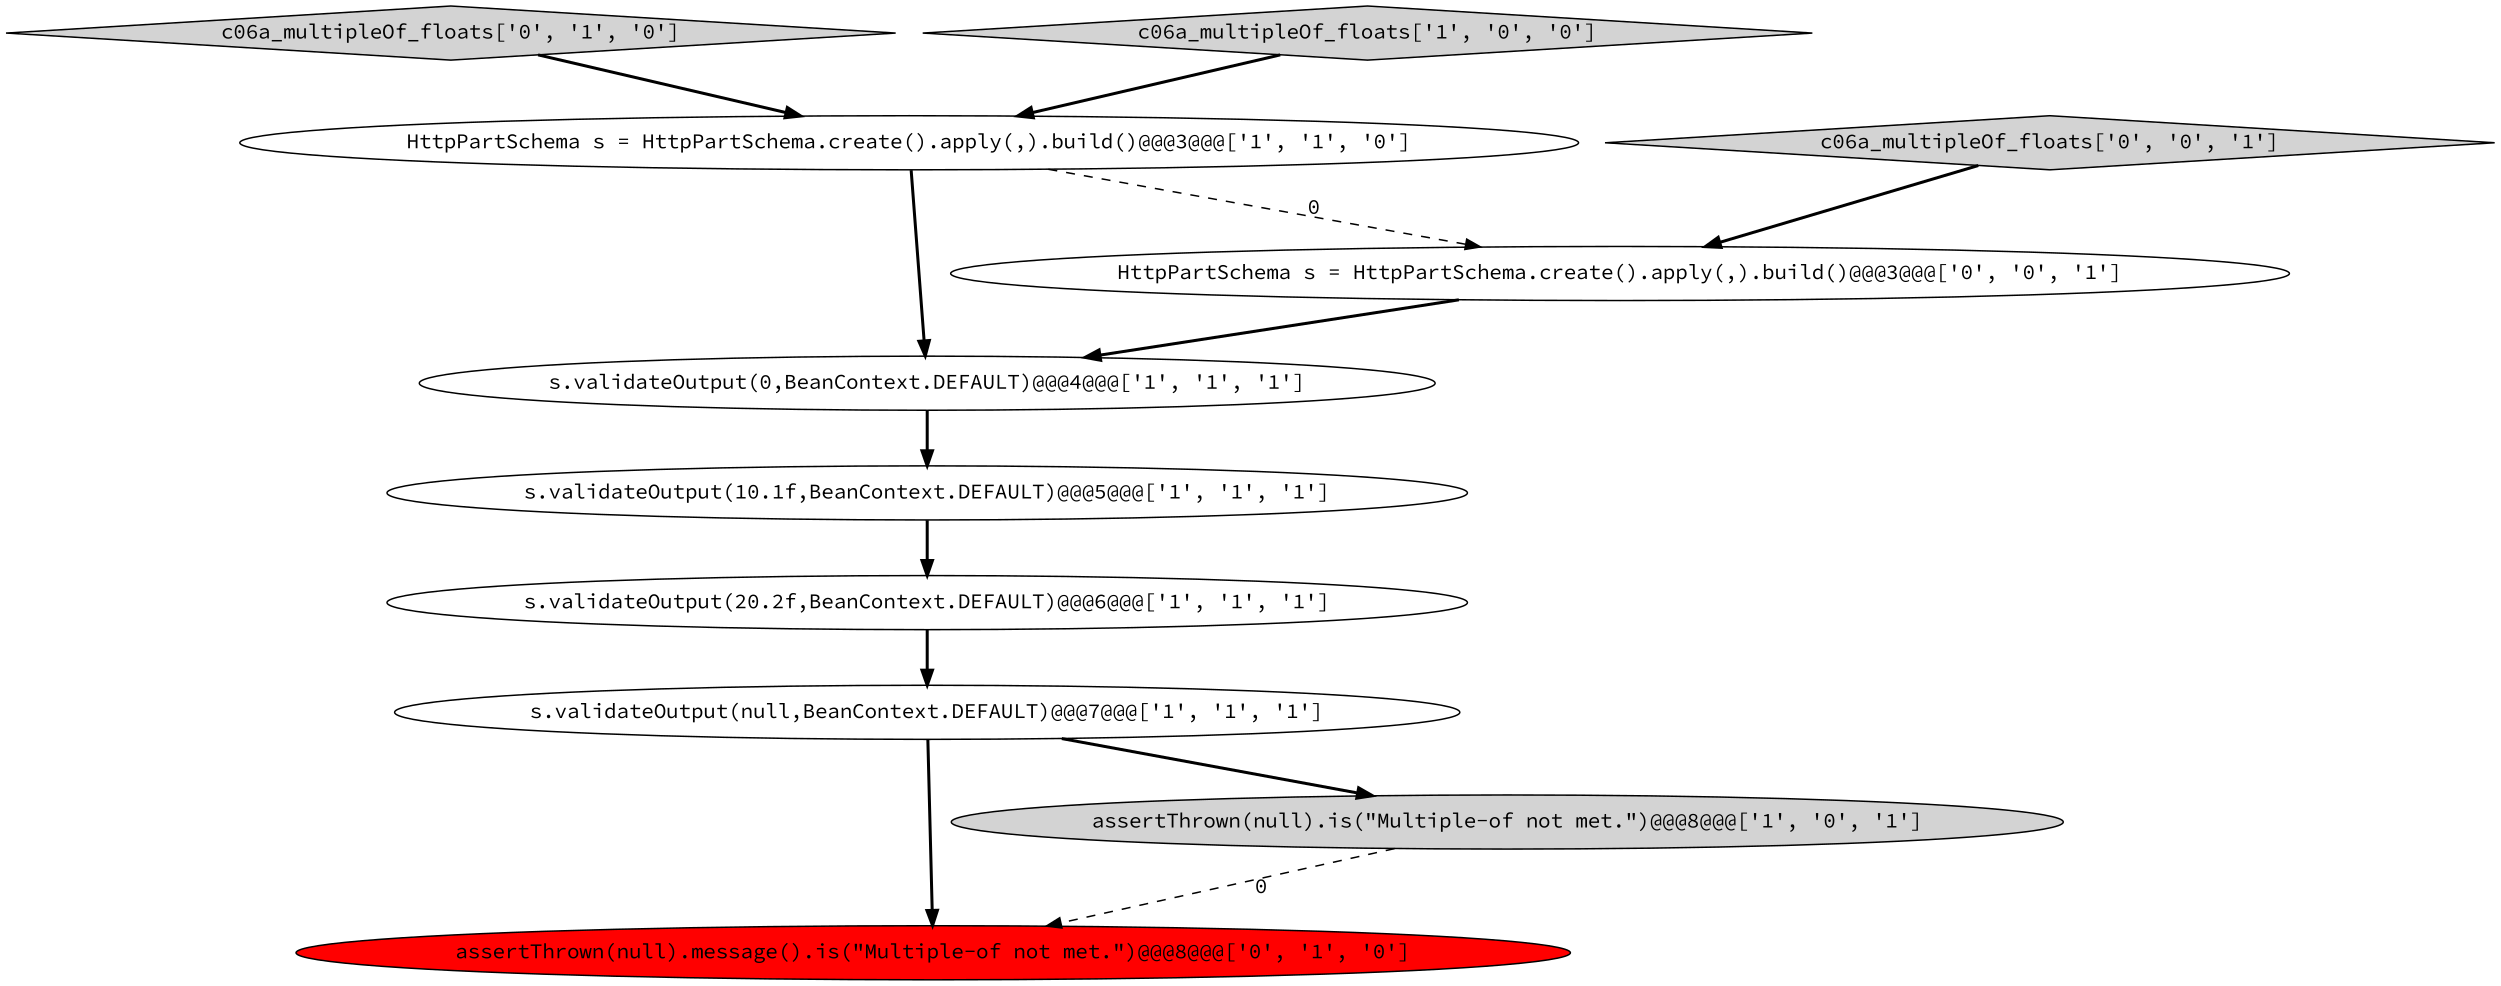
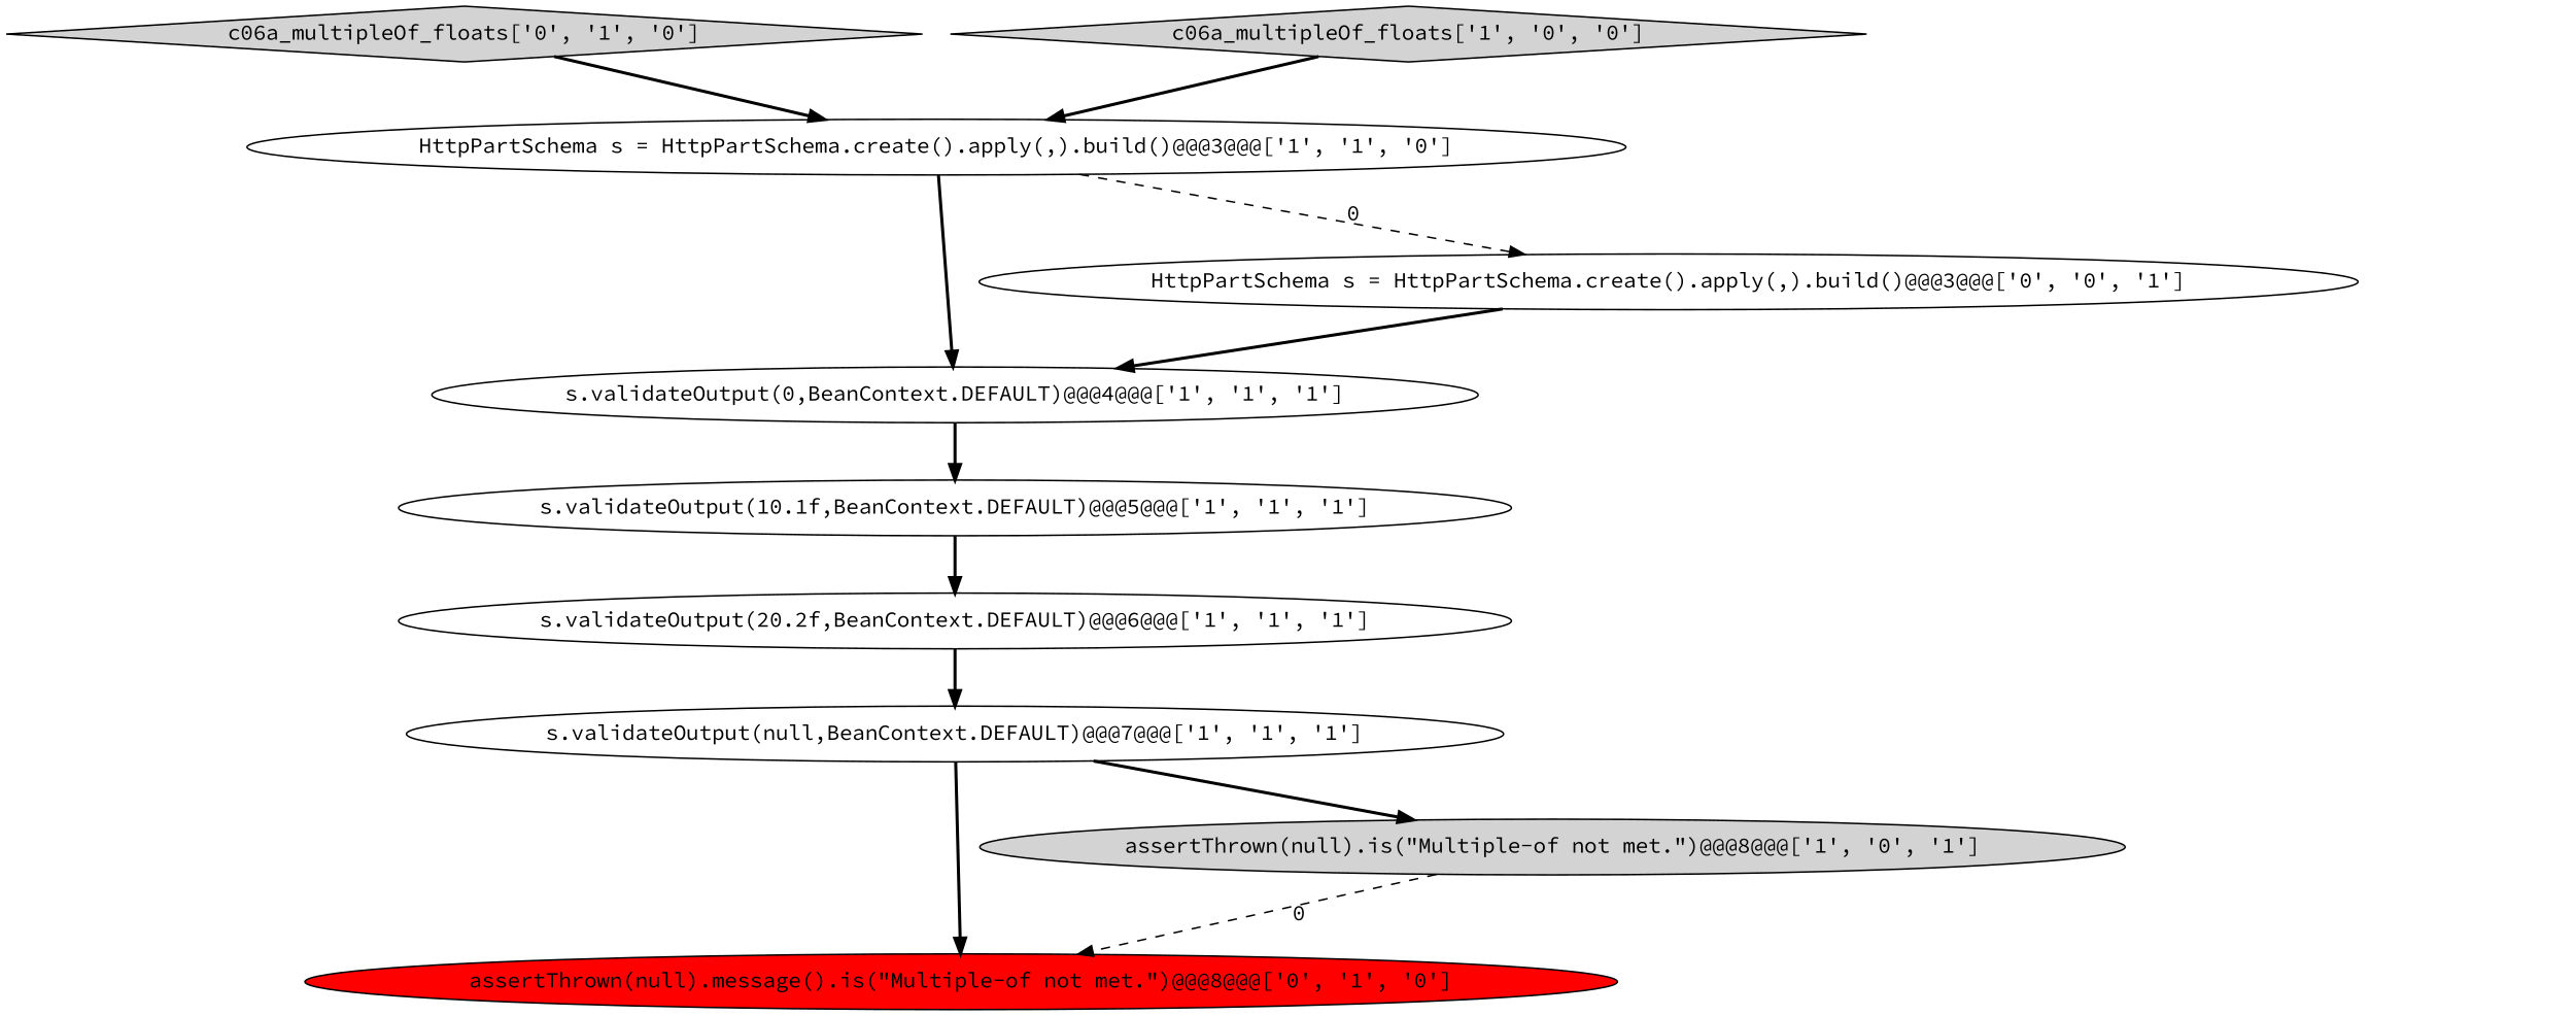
  digraph {
    fontname="Source Code Pro"
    node [fillcolor=white shape=ellipse style=filled fontname="Source Code Pro"]
    edge [style=bold fontname="Source Code Pro"]
    n1 [fillcolor=lightgray label="c06a_multipleOf_floats['0', '1', '0']" shape=diamond]
    n2 [label="HttpPartSchema s = HttpPartSchema.create().apply(,).build()@@@3@@@['1', '1', '0']"]
    n3 [fillcolor=lightgray label="c06a_multipleOf_floats['1', '0', '0']" shape=diamond]
    n4 [label="s.validateOutput(10.1f,BeanContext.DEFAULT)@@@5@@@['1', '1', '1']"]
    n5 [label="s.validateOutput(20.2f,BeanContext.DEFAULT)@@@6@@@['1', '1', '1']"]
    n6 [label="s.validateOutput(null,BeanContext.DEFAULT)@@@7@@@['1', '1', '1']"]
    n7 [label="s.validateOutput(0,BeanContext.DEFAULT)@@@4@@@['1', '1', '1']"]
    n8 [label="HttpPartSchema s = HttpPartSchema.create().apply(,).build()@@@3@@@['0', '0', '1']"]
    n9 [fillcolor=red label="assertThrown(null).message().is(\"Multiple-of not met.\")@@@8@@@['0', '1', '0']"]
    n10 [fillcolor=lightgray label="assertThrown(null).is(\"Multiple-of not met.\")@@@8@@@['1', '0', '1']"]
-   n11 [fillcolor=lightgray label="c06a_multipleOf_floats['0', '0', '1']" shape=diamond]
    n1 -> n2
    n2 -> n7
    n2 -> n8 [label=0 style=dashed]
    n3 -> n2
    n4 -> n5
    n5 -> n6
    n6 -> n9
    n6 -> n10
    n7 -> n4
    n8 -> n7
    n10 -> n9 [label=0 style=dashed]
-   n11 -> n8
  }
